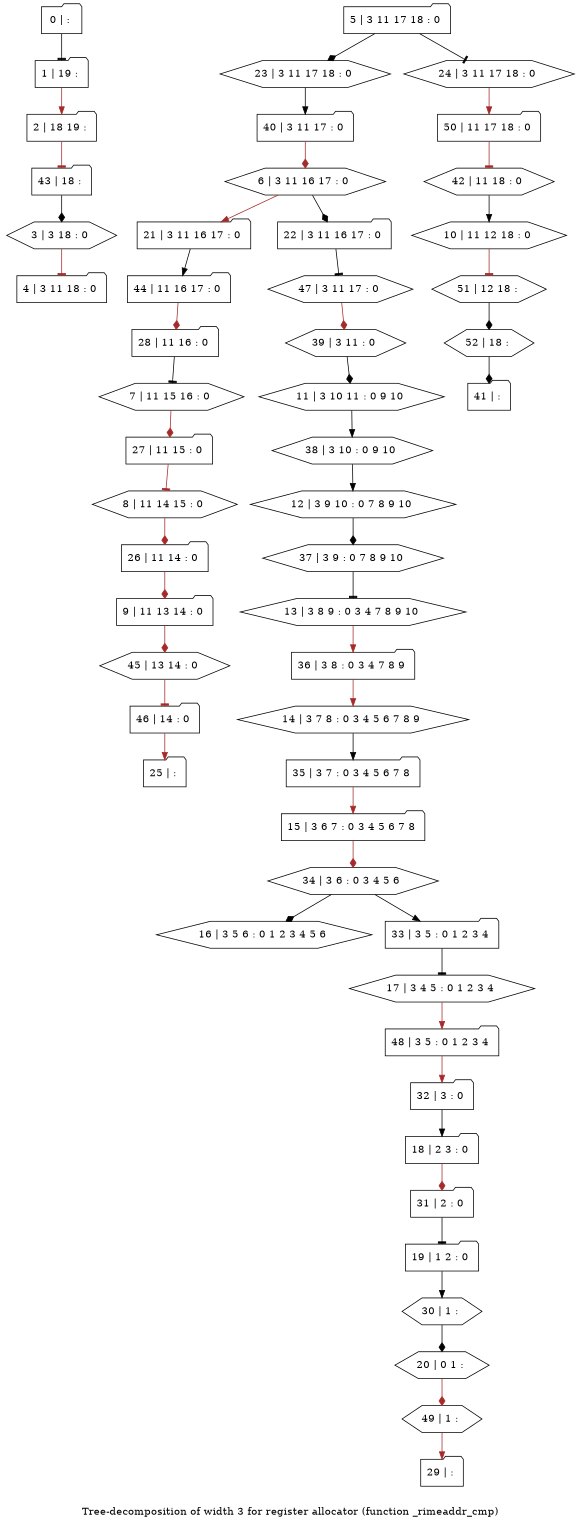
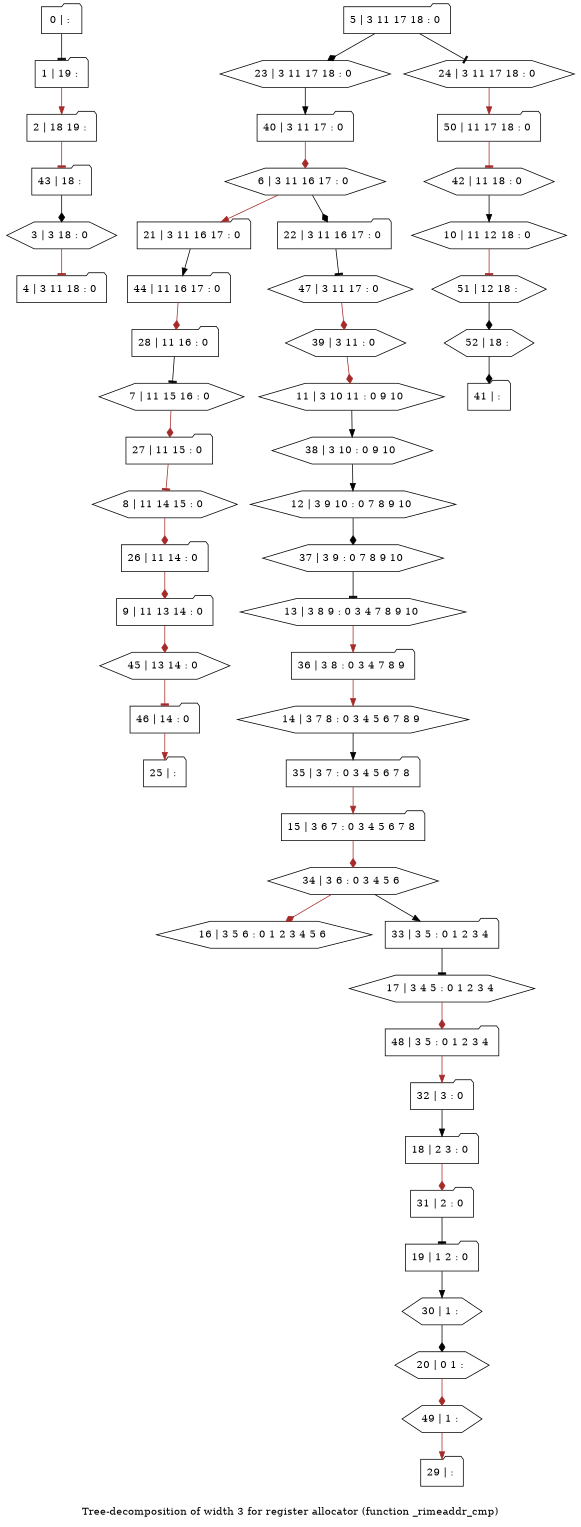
  digraph {
    label="Tree-decomposition of width 3 for register allocator (function _rimeaddr_cmp)"
    node [shape=folder]
    edge [arrowhead=normal color=brown]
    n1 [label="0 | : "]
    n2 [label="1 | 19 : "]
    n3 [label="2 | 18 19 : "]
    n4 [label="43 | 18 : "]
    n5 [label="3 | 3 18 : 0 " shape=hexagon]
    n6 [label="4 | 3 11 18 : 0 "]
    n7 [label="5 | 3 11 17 18 : 0 "]
    n8 [label="23 | 3 11 17 18 : 0 " shape=hexagon]
    n9 [label="24 | 3 11 17 18 : 0 " shape=hexagon]
    n10 [label="40 | 3 11 17 : 0 "]
    n11 [label="50 | 11 17 18 : 0 "]
    n12 [label="6 | 3 11 16 17 : 0 " shape=hexagon]
    n13 [label="21 | 3 11 16 17 : 0 "]
    n14 [label="22 | 3 11 16 17 : 0 "]
    n15 [label="44 | 11 16 17 : 0 "]
    n16 [label="47 | 3 11 17 : 0 " shape=hexagon]
    n17 [label="7 | 11 15 16 : 0 " shape=hexagon]
    n18 [label="27 | 11 15 : 0 "]
    n19 [label="8 | 11 14 15 : 0 " shape=hexagon]
    n20 [label="26 | 11 14 : 0 "]
    n21 [label="9 | 11 13 14 : 0 "]
    n22 [label="45 | 13 14 : 0 " shape=hexagon]
    n23 [label="46 | 14 : 0 "]
    n24 [label="10 | 11 12 18 : 0 " shape=hexagon]
    n25 [label="51 | 12 18 : " shape=hexagon]
    n26 [label="52 | 18 : " shape=hexagon]
    n27 [label="11 | 3 10 11 : 0 9 10 " shape=hexagon]
    n28 [label="38 | 3 10 : 0 9 10 " shape=hexagon]
    n29 [label="12 | 3 9 10 : 0 7 8 9 10 " shape=hexagon]
    n30 [label="37 | 3 9 : 0 7 8 9 10 " shape=hexagon]
    n31 [label="13 | 3 8 9 : 0 3 4 7 8 9 10 " shape=hexagon]
    n32 [label="36 | 3 8 : 0 3 4 7 8 9 "]
    n33 [label="14 | 3 7 8 : 0 3 4 5 6 7 8 9 " shape=hexagon]
    n34 [label="35 | 3 7 : 0 3 4 5 6 7 8 "]
    n35 [label="15 | 3 6 7 : 0 3 4 5 6 7 8 "]
    n36 [label="34 | 3 6 : 0 3 4 5 6 " shape=hexagon]
    n37 [label="16 | 3 5 6 : 0 1 2 3 4 5 6 " shape=hexagon]
    n38 [label="33 | 3 5 : 0 1 2 3 4 "]
    n39 [label="17 | 3 4 5 : 0 1 2 3 4 " shape=hexagon]
    n40 [label="48 | 3 5 : 0 1 2 3 4 "]
    n41 [label="32 | 3 : 0 "]
    n42 [label="18 | 2 3 : 0 "]
    n43 [label="31 | 2 : 0 "]
    n44 [label="19 | 1 2 : 0 "]
    n45 [label="30 | 1 : " shape=hexagon]
    n46 [label="20 | 0 1 : " shape=hexagon]
    n47 [label="49 | 1 : " shape=hexagon]
    n48 [label="29 | : "]
    n49 [label="28 | 11 16 : 0 "]
    n50 [label="39 | 3 11 : 0 " shape=hexagon]
    n51 [label="42 | 11 18 : 0 " shape=hexagon]
    n52 [label="25 | : "]
    n53 [label="41 | : "]
    n1 -> n2 [arrowhead=tee color=black]
    n2 -> n3
    n3 -> n4 [arrowhead=tee]
    n4 -> n5 [arrowhead=diamond color=black]
    n5 -> n6 [arrowhead=tee]
    n7 -> n8 [arrowhead=diamond color=black]
    n7 -> n9 [arrowhead=tee color=black]
    n8 -> n10 [color=black]
    n9 -> n11
    n10 -> n12 [arrowhead=diamond]
    n11 -> n51 [arrowhead=tee]
    n12 -> n13
    n12 -> n14 [arrowhead=diamond color=black]
    n13 -> n15 [color=black]
    n14 -> n16 [arrowhead=tee color=black]
    n15 -> n49 [arrowhead=diamond]
    n16 -> n50 [arrowhead=diamond]
    n17 -> n18 [arrowhead=diamond]
    n18 -> n19 [arrowhead=tee]
    n19 -> n20 [arrowhead=diamond]
    n20 -> n21 [arrowhead=diamond]
    n21 -> n22 [arrowhead=diamond]
    n22 -> n23 [arrowhead=tee]
    n23 -> n52
    n24 -> n25 [arrowhead=tee]
    n25 -> n26 [arrowhead=diamond color=black]
    n26 -> n53 [arrowhead=diamond color=black]
    n27 -> n28 [color=black]
    n28 -> n29 [color=black]
    n29 -> n30 [arrowhead=diamond color=black]
    n30 -> n31 [arrowhead=tee color=black]
    n31 -> n32
    n32 -> n33
    n33 -> n34 [color=black]
    n34 -> n35
    n35 -> n36 [arrowhead=diamond]
-   n36 -> n37 [arrowhead=diamond color=black]
+   n36 -> n37 [arrowhead=diamond]
    n36 -> n38 [color=black]
    n38 -> n39 [arrowhead=tee color=black]
-   n39 -> n40
+   n39 -> n40 [arrowhead=diamond]
    n40 -> n41
    n41 -> n42 [color=black]
    n42 -> n43 [arrowhead=diamond]
    n43 -> n44 [arrowhead=tee color=black]
    n44 -> n45 [color=black]
    n45 -> n46 [arrowhead=diamond color=black]
    n46 -> n47 [arrowhead=diamond]
    n47 -> n48
    n49 -> n17 [arrowhead=tee color=black]
-   n50 -> n27 [arrowhead=diamond color=black]
+   n50 -> n27 [arrowhead=diamond]
    n51 -> n24 [color=black]
  }
